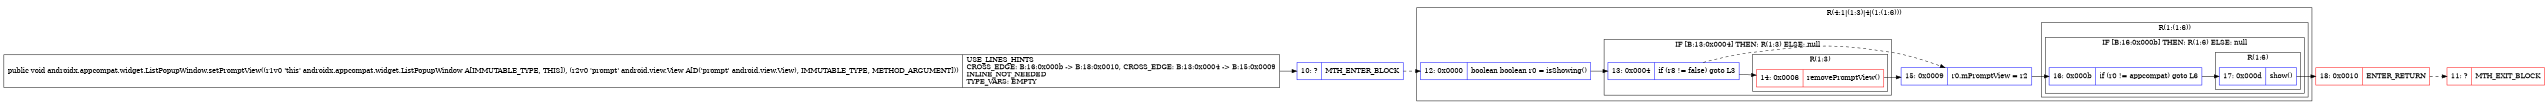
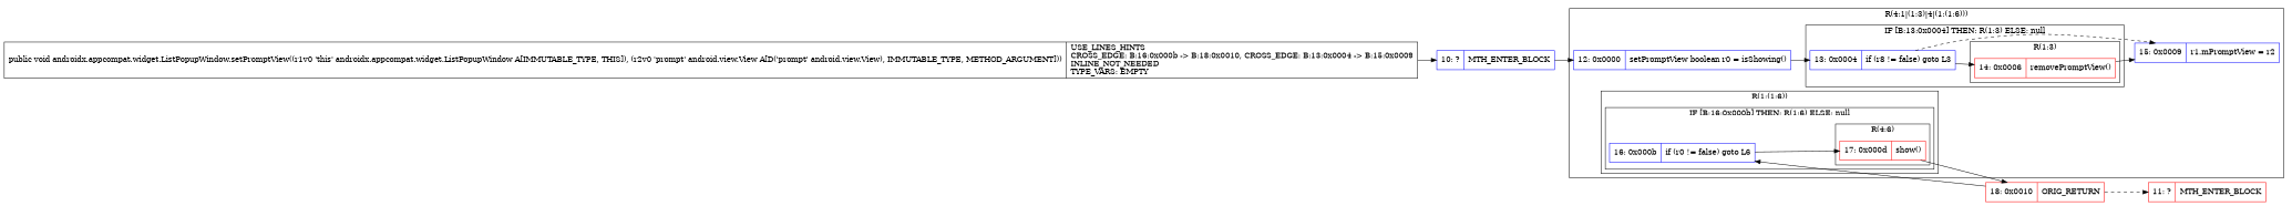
  digraph {
    rankdir=LR
    node [color=blue shape=record]
    n1 [color=red label="{14\:\ 0x0006|removePromptView()\l}"]
    n2 [label="{13\:\ 0x0004|if (r8 != false) goto L3\l}"]
-   n3 [label="{17\:\ 0x000d|show()\l}"]
-   n4 [label="{16\:\ 0x000b|if (r0 != appcompat) goto L6\l}"]
-   n5 [label="{12\:\ 0x0000|boolean boolean r0 = isShowing()\l}"]
-   n6 [label="{15\:\ 0x0009|r0.mPromptView = r2\l}"]
-   n7 [color=red label="{18\:\ 0x0010|ENTER_RETURN\l}"]
-   n8 [color=red label="{11\:\ ?|MTH_EXIT_BLOCK\l}"]
+   n3 [color=red label="{17\:\ 0x000d|show()\l}"]
+   n4 [label="{16\:\ 0x000b|if (r0 != false) goto L6\l}"]
+   n5 [label="{12\:\ 0x0000|setPromptView boolean r0 = isShowing()\l}"]
+   n6 [label="{15\:\ 0x0009|r1.mPromptView = r2\l}"]
+   n7 [color=red label="{18\:\ 0x0010|ORIG_RETURN\l}"]
+   n8 [color=red label="{11\:\ ?|MTH_ENTER_BLOCK\l}"]
    n9 [label="{10\:\ ?|MTH_ENTER_BLOCK\l}"]
    n10 [label="{public void androidx.appcompat.widget.ListPopupWindow.setPromptView((r1v0 'this' androidx.appcompat.widget.ListPopupWindow A[IMMUTABLE_TYPE, THIS]), (r2v0 'prompt' android.view.View A[D('prompt' android.view.View), IMMUTABLE_TYPE, METHOD_ARGUMENT]))  | USE_LINES_HINTS\lCROSS_EDGE: B:16:0x000b \-\> B:18:0x0010, CROSS_EDGE: B:13:0x0004 \-\> B:15:0x0009\lINLINE_NOT_NEEDED\lTYPE_VARS: EMPTY\l}" color=""]
    subgraph cluster_1 {
      label="R(4:1|(1:3)|4|(1:(1:6)))"
      n5
      n6
      subgraph cluster_2 {
        label="IF [B:13:0x0004] THEN: R(1:3) ELSE: null"
        n2
        subgraph cluster_3 {
          label="R(1:3)"
          n1
        }
      }
      subgraph cluster_4 {
        label="R(1:(1:6))"
        subgraph cluster_5 {
          label="IF [B:16:0x000b] THEN: R(1:6) ELSE: null"
          n4
          subgraph cluster_6 {
-           label="R(1:6)"
+           label="R(4:6)"
            n3
          }
        }
      }
    }
    n1 -> n6
    n2 -> n1
    n2 -> n6 [style=dashed]
    n3 -> n7
    n4 -> n3
    n5 -> n2
-   n6 -> n4
+   n7 -> n4
    n7 -> n8 [style=dashed]
-   n9 -> n5 [style=dashed]
+   n9 -> n5
    n10 -> n9
  }
